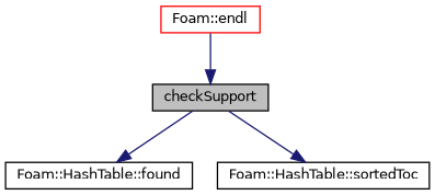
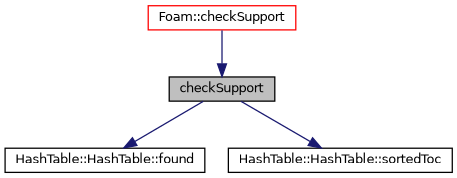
  digraph {
    fontname="DejaVu Sans"
    rankdir=TB
    node [color=black fontname="DejaVu Sans" fontsize=10 shape=record]
    edge [color=midnightblue fontname="DejaVu Sans" fontsize=10 labelfontname=FreeSans labelfontsize=10 style=solid]
    n1 [fillcolor=grey75 fontcolor=black height=0.2 label=checkSupport style=filled width=0.4]
-   n2 [height=0.2 label="Foam::HashTable::found" width=0.4]
-   n3 [height=0.2 label="Foam::HashTable::sortedToc" width=0.4]
-   n4 [color=red height=0.2 label="Foam::endl" width=0.4]
+   n2 [height=0.2 label="HashTable::HashTable::found" width=0.4]
+   n3 [height=0.2 label="HashTable::HashTable::sortedToc" width=0.4]
+   n4 [color=red height=0.2 label="Foam::checkSupport" width=0.4]
    n1 -> n2
    n1 -> n3
    n4 -> n1
  }
